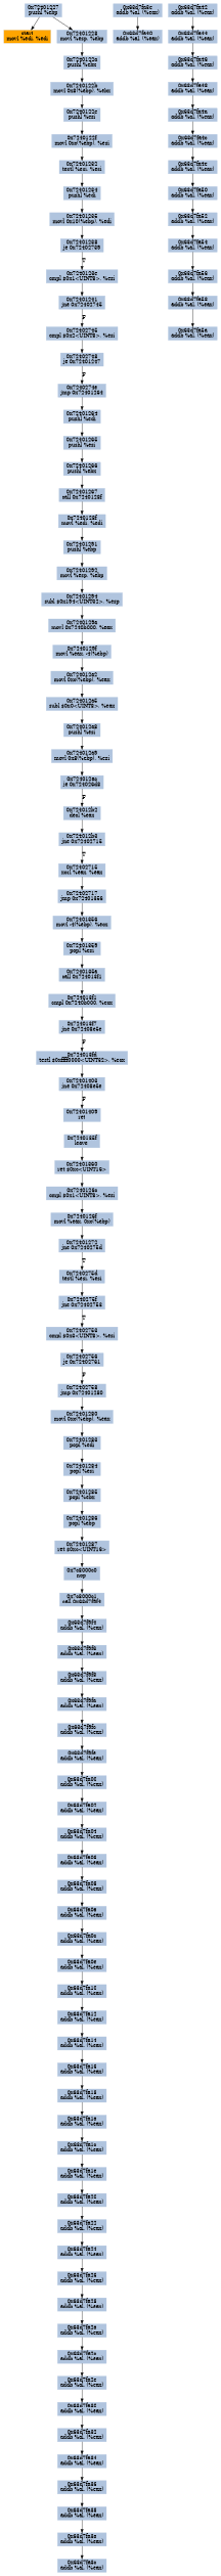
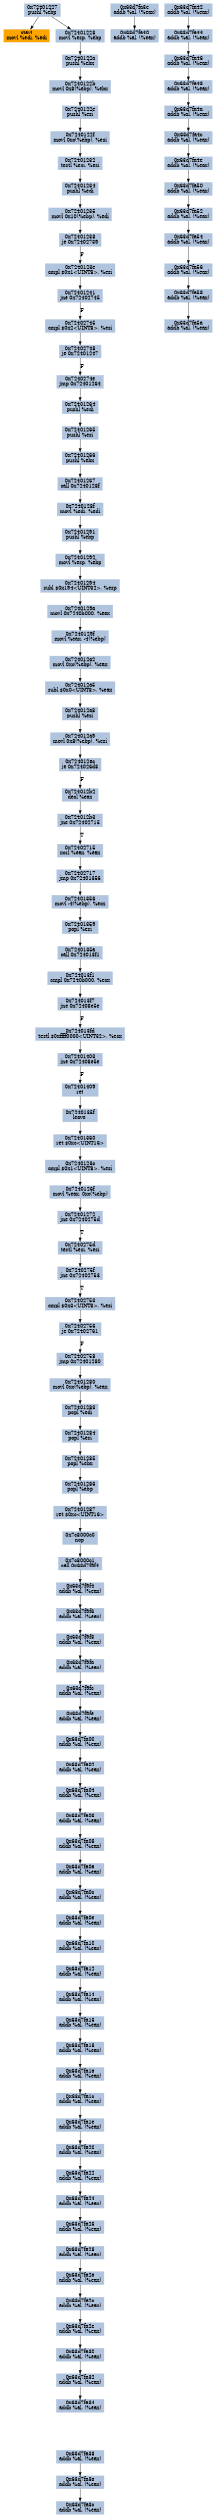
  digraph {
    node [color=lightsteelblue fillcolor=lightsteelblue shape=rectangle style=filled]
    edge [color="#000000"]
    n1 [color=lightgrey fillcolor=orange label="start\nmovl %edi, %edi"]
    n2 [label="0x72401227\npushl %ebp"]
    n3 [label="0x72401228\nmovl %esp, %ebp"]
    n4 [label="0x7240122a\npushl %ebx"]
    n5 [label="0x7240122b\nmovl 0x8(%ebp), %ebx"]
    n6 [label="0x7240122e\npushl %esi"]
    n7 [label="0x7240122f\nmovl 0xc(%ebp), %esi"]
    n8 [label="0x72401232\ntestl %esi, %esi"]
    n9 [label="0x72401234\npushl %edi"]
    n10 [label="0x72401235\nmovl 0x10(%ebp), %edi"]
    n11 [label="0x72401238\nje 0x72402739"]
    n12 [label="0x7240123e\ncmpl $0x1<UINT8>, %esi"]
    n13 [label="0x72401241\njne 0x72402745"]
    n14 [label="0x72402745\ncmpl $0x2<UINT8>, %esi"]
    n15 [label="0x72402748\nje 0x72401247"]
    n16 [label="0x7240274e\njmp 0x72401264"]
    n17 [label="0x72401264\npushl %edi"]
    n18 [label="0x72401265\npushl %esi"]
    n19 [label="0x72401266\npushl %ebx"]
    n20 [label="0x72401267\ncall 0x7240128f"]
    n21 [label="0x7240128f\nmovl %edi, %edi"]
    n22 [label="0x72401291\npushl %ebp"]
    n23 [label="0x72401292\nmovl %esp, %ebp"]
    n24 [label="0x72401294\nsubl $0x194<UINT32>, %esp"]
    n25 [label="0x7240129a\nmovl 0x7240b000, %eax"]
    n26 [label="0x7240129f\nmovl %eax, -4(%ebp)"]
    n27 [label="0x724012a2\nmovl 0xc(%ebp), %eax"]
    n28 [label="0x724012a5\nsubl $0x0<UINT8>, %eax"]
    n29 [label="0x724012a8\npushl %esi"]
    n30 [label="0x724012a9\nmovl 0x8(%ebp), %esi"]
    n31 [label="0x724012ac\nje 0x724026d8"]
    n32 [label="0x724012b2\ndecl %eax"]
    n33 [label="0x724012b3\njne 0x72402715"]
    n34 [label="0x72402715\nxorl %eax, %eax"]
    n35 [label="0x72402717\njmp 0x72401356"]
    n36 [label="0x72401356\nmovl -4(%ebp), %ecx"]
    n37 [label="0x72401359\npopl %esi"]
    n38 [label="0x7240135a\ncall 0x724013f1"]
    n39 [label="0x724013f1\ncmpl 0x7240b000, %ecx"]
    n40 [label="0x724013f7\njne 0x72408e5e"]
    n41 [label="0x724013fd\ntestl $0xffff0000<UINT32>, %ecx"]
    n42 [label="0x72401403\njne 0x72408e5e"]
    n43 [label="0x72401409\nret"]
    n44 [label="0x7240135f\nleave "]
    n45 [label="0x72401360\nret $0xc<UINT16>"]
    n46 [label="0x7240126c\ncmpl $0x1<UINT8>, %esi"]
    n47 [label="0x7240126f\nmovl %eax, 0xc(%ebp)"]
    n48 [label="0x72401272\njne 0x7240275d"]
    n49 [label="0x7240275d\ntestl %esi, %esi"]
    n50 [label="0x7240275f\njne 0x72402753"]
    n51 [label="0x72402753\ncmpl $0x3<UINT8>, %esi"]
    n52 [label="0x72402756\nje 0x72402761"]
    n53 [label="0x72402758\njmp 0x72401280"]
    n54 [label="0x72401280\nmovl 0xc(%ebp), %eax"]
    n55 [label="0x72401283\npopl %edi"]
    n56 [label="0x72401284\npopl %esi"]
    n57 [label="0x72401285\npopl %ebx"]
    n58 [label="0x72401286\npopl %ebp"]
    n59 [label="0x72401287\nret $0xc<UINT16>"]
    n60 [label="0x7c8000c0\nnop "]
    n61 [label="0x7c8000c1\ncall 0x63d7f9f4"]
    n62 [label="0x63d7f9f4\naddb %al, (%eax)"]
    n63 [label="0x63d7f9f6\naddb %al, (%eax)"]
    n64 [label="0x63d7f9f8\naddb %al, (%eax)"]
    n65 [label="0x63d7f9fa\naddb %al, (%eax)"]
    n66 [label="0x63d7f9fc\naddb %al, (%eax)"]
    n67 [label="0x63d7f9fe\naddb %al, (%eax)"]
    n68 [label="0x63d7fa00\naddb %al, (%eax)"]
    n69 [label="0x63d7fa02\naddb %al, (%eax)"]
    n70 [label="0x63d7fa04\naddb %al, (%eax)"]
    n71 [label="0x63d7fa06\naddb %al, (%eax)"]
    n72 [label="0x63d7fa08\naddb %al, (%eax)"]
    n73 [label="0x63d7fa0a\naddb %al, (%eax)"]
    n74 [label="0x63d7fa0c\naddb %al, (%eax)"]
    n75 [label="0x63d7fa0e\naddb %al, (%eax)"]
    n76 [label="0x63d7fa10\naddb %al, (%eax)"]
    n77 [label="0x63d7fa12\naddb %al, (%eax)"]
    n78 [label="0x63d7fa14\naddb %al, (%eax)"]
    n79 [label="0x63d7fa16\naddb %al, (%eax)"]
    n80 [label="0x63d7fa18\naddb %al, (%eax)"]
    n81 [label="0x63d7fa1a\naddb %al, (%eax)"]
    n82 [label="0x63d7fa1c\naddb %al, (%eax)"]
    n83 [label="0x63d7fa1e\naddb %al, (%eax)"]
    n84 [label="0x63d7fa20\naddb %al, (%eax)"]
    n85 [label="0x63d7fa22\naddb %al, (%eax)"]
    n86 [label="0x63d7fa24\naddb %al, (%eax)"]
    n87 [label="0x63d7fa26\naddb %al, (%eax)"]
    n88 [label="0x63d7fa28\naddb %al, (%eax)"]
    n89 [label="0x63d7fa2a\naddb %al, (%eax)"]
    n90 [label="0x63d7fa2c\naddb %al, (%eax)"]
    n91 [label="0x63d7fa2e\naddb %al, (%eax)"]
    n92 [label="0x63d7fa30\naddb %al, (%eax)"]
    n93 [label="0x63d7fa32\naddb %al, (%eax)"]
    n94 [label="0x63d7fa34\naddb %al, (%eax)"]
-   n95 [label="0x63d7fa36\naddb %al, (%eax)"]
    n96 [label="0x63d7fa38\naddb %al, (%eax)"]
    n97 [label="0x63d7fa3a\naddb %al, (%eax)"]
    n98 [label="0x63d7fa3c\naddb %al, (%eax)"]
    n99 [label="0x63d7fa3e\naddb %al, (%eax)"]
    n100 [label="0x63d7fa40\naddb %al, (%eax)"]
    n101 [label="0x63d7fa42\naddb %al, (%eax)"]
    n102 [label="0x63d7fa44\naddb %al, (%eax)"]
    n103 [label="0x63d7fa46\naddb %al, (%eax)"]
    n104 [label="0x63d7fa48\naddb %al, (%eax)"]
    n105 [label="0x63d7fa4a\naddb %al, (%eax)"]
    n106 [label="0x63d7fa4c\naddb %al, (%eax)"]
    n107 [label="0x63d7fa4e\naddb %al, (%eax)"]
    n108 [label="0x63d7fa50\naddb %al, (%eax)"]
    n109 [label="0x63d7fa52\naddb %al, (%eax)"]
    n110 [label="0x63d7fa54\naddb %al, (%eax)"]
    n111 [label="0x63d7fa56\naddb %al, (%eax)"]
    n112 [label="0x63d7fa58\naddb %al, (%eax)"]
    n113 [label="0x63d7fa5a\naddb %al, (%eax)"]
    n2 -> n1
    n2 -> n3
    n3 -> n4
    n4 -> n5
    n5 -> n6
    n6 -> n7
    n7 -> n8
    n8 -> n9
    n9 -> n10
    n10 -> n11
-   n11 -> n12 [label=T]
+   n11 -> n12 [label=F]
    n12 -> n13
    n13 -> n14 [label=F]
    n14 -> n15
    n15 -> n16 [label=F]
    n16 -> n17
    n17 -> n18
    n18 -> n19
    n19 -> n20
    n20 -> n21
    n21 -> n22
    n22 -> n23
    n23 -> n24
    n24 -> n25
    n25 -> n26
    n26 -> n27
    n27 -> n28
    n28 -> n29
    n29 -> n30
    n30 -> n31
    n31 -> n32 [label=F]
    n32 -> n33
    n33 -> n34 [label=T]
    n34 -> n35
    n35 -> n36
    n36 -> n37
    n37 -> n38
    n38 -> n39
    n39 -> n40
    n40 -> n41 [label=F]
    n41 -> n42
    n42 -> n43 [label=F]
    n43 -> n44
    n44 -> n45
    n45 -> n46
    n46 -> n47
    n47 -> n48
    n48 -> n49 [label=T]
    n49 -> n50
    n50 -> n51 [label=T]
    n51 -> n52
    n52 -> n53 [label=F]
    n53 -> n54
    n54 -> n55
    n55 -> n56
    n56 -> n57
    n57 -> n58
    n58 -> n59
    n59 -> n60
    n60 -> n61
    n61 -> n62
    n62 -> n63
    n63 -> n64
    n64 -> n65
    n65 -> n66
    n66 -> n67
    n67 -> n68
    n68 -> n69
    n69 -> n70
    n70 -> n71
    n71 -> n72
    n72 -> n73
    n73 -> n74
    n74 -> n75
    n75 -> n76
    n76 -> n77
    n77 -> n78
    n78 -> n79
    n79 -> n80
    n80 -> n81
    n81 -> n82
    n82 -> n83
    n83 -> n84
    n84 -> n85
    n85 -> n86
    n86 -> n87
    n87 -> n88
    n88 -> n89
    n89 -> n90
    n90 -> n91
    n91 -> n92
    n92 -> n93
    n93 -> n94
-   n94 -> n95
-   n95 -> n96
    n96 -> n97
    n97 -> n98
    n99 -> n100
    n101 -> n102
    n102 -> n103
    n103 -> n104
    n104 -> n105
    n105 -> n106
    n106 -> n107
    n107 -> n108
    n108 -> n109
    n109 -> n110
    n110 -> n111
    n111 -> n112
    n112 -> n113
  }
